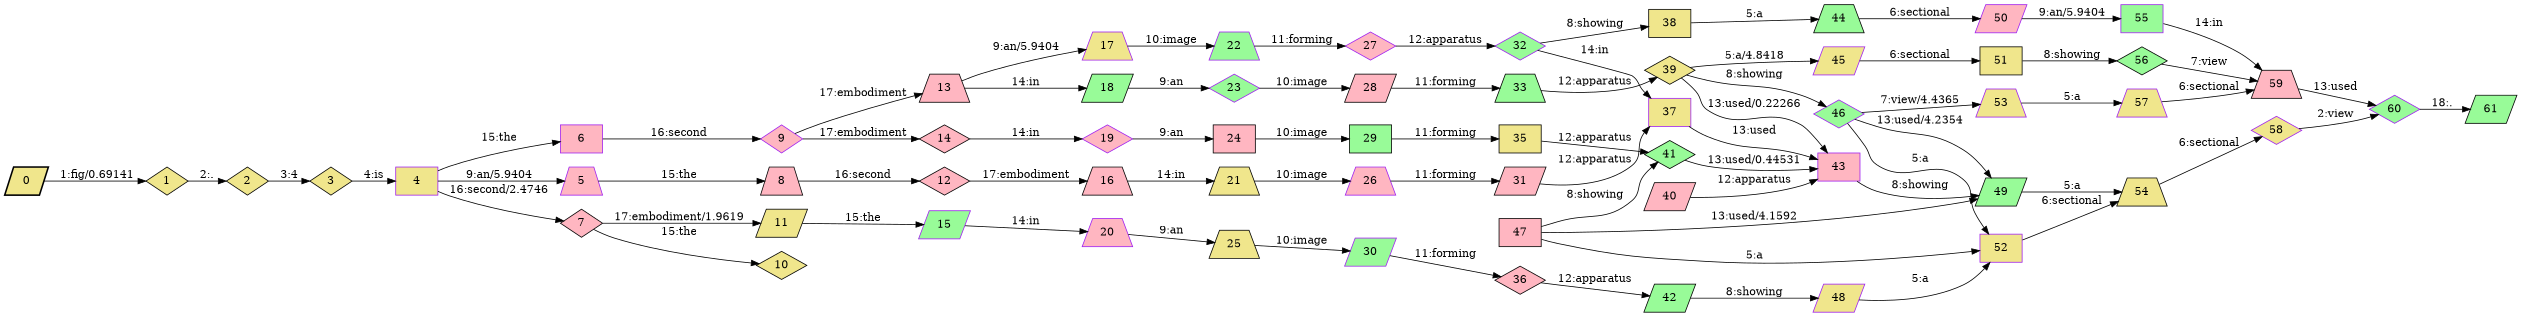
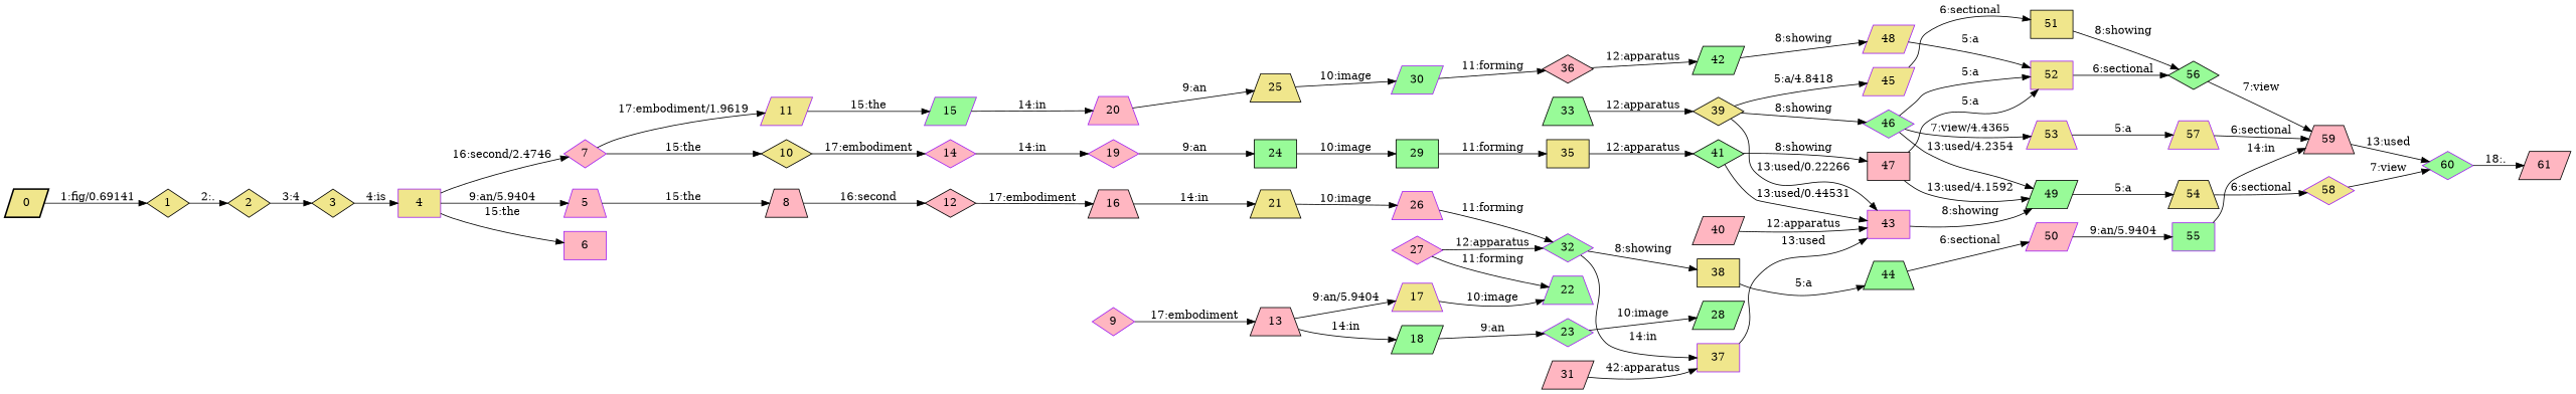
  digraph {
    nodesep=0.25
    rankdir=LR
    ranksep=0.4
    node [color=black fillcolor=khaki fontsize=14 shape=diamond style="solid,filled"]
    edge [fontsize=14]
    n1 [label=0 shape=parallelogram style="bold,filled"]
    n2 [label=1]
    n3 [label=2]
    n4 [label=3]
    n5 [color=purple label=4 shape=box]
    n6 [color=purple fillcolor=lightpink label=5 shape=trapezium]
    n7 [color=purple fillcolor=lightpink label=6 shape=box]
-   n8 [fillcolor=lightpink label=7]
+   n8 [color=purple fillcolor=lightpink label=7]
    n9 [fillcolor=lightpink label=8 shape=trapezium]
    n10 [color=purple fillcolor=lightpink label=9]
    n11 [label=10]
-   n12 [label=11 shape=parallelogram]
+   n12 [color=purple label=11 shape=parallelogram]
    n13 [fillcolor=lightpink label=12]
    n14 [fillcolor=lightpink label=13 shape=trapezium]
-   n15 [fillcolor=lightpink label=14]
+   n15 [color=purple fillcolor=lightpink label=14]
    n16 [color=purple fillcolor=palegreen label=15 shape=parallelogram]
    n17 [fillcolor=lightpink label=16 shape=trapezium]
    n18 [color=purple label=17 shape=trapezium]
    n19 [fillcolor=palegreen label=18 shape=parallelogram]
    n20 [color=purple fillcolor=lightpink label=19]
    n21 [color=purple fillcolor=lightpink label=20 shape=trapezium]
    n22 [label=21 shape=trapezium]
    n23 [color=purple fillcolor=palegreen label=22 shape=trapezium]
    n24 [color=purple fillcolor=palegreen label=23]
-   n25 [fillcolor=lightpink label=24 shape=box]
+   n25 [fillcolor=palegreen label=24 shape=box]
    n26 [label=25 shape=trapezium]
    n27 [color=purple fillcolor=lightpink label=26 shape=trapezium]
    n28 [color=purple fillcolor=lightpink label=27]
-   n29 [fillcolor=lightpink label=28 shape=parallelogram]
+   n29 [fillcolor=palegreen label=28 shape=parallelogram]
    n30 [fillcolor=palegreen label=29 shape=box]
    n31 [color=purple fillcolor=palegreen label=30 shape=parallelogram]
    n32 [fillcolor=lightpink label=31 shape=parallelogram]
    n33 [color=purple fillcolor=palegreen label=32]
    n34 [fillcolor=palegreen label=33 shape=trapezium]
    n35 [label=35 shape=box]
    n36 [fillcolor=lightpink label=36]
    n37 [color=purple label=37 shape=box]
    n38 [label=38 shape=box]
    n39 [label=39]
    n40 [fillcolor=palegreen label=41]
    n41 [fillcolor=palegreen label=42 shape=parallelogram]
    n42 [color=purple fillcolor=lightpink label=43 shape=box]
    n43 [fillcolor=palegreen label=44 shape=trapezium]
    n44 [color=purple label=45 shape=parallelogram]
    n45 [color=purple fillcolor=palegreen label=46]
    n46 [fillcolor=lightpink label=40 shape=parallelogram]
    n47 [fillcolor=lightpink label=47 shape=box]
    n48 [color=purple label=48 shape=parallelogram]
    n49 [fillcolor=palegreen label=49 shape=parallelogram]
    n50 [color=purple fillcolor=lightpink label=50 shape=parallelogram]
    n51 [label=51 shape=box]
    n52 [color=purple label=52 shape=box]
    n53 [color=purple label=53 shape=trapezium]
    n54 [label=54 shape=trapezium]
    n55 [color=purple fillcolor=palegreen label=55 shape=box]
    n56 [fillcolor=palegreen label=56]
    n57 [color=purple label=57 shape=trapezium]
    n58 [color=purple label=58]
    n59 [fillcolor=lightpink label=59 shape=trapezium]
    n60 [color=purple fillcolor=palegreen label=60]
-   n61 [fillcolor=palegreen label=61 shape=parallelogram]
+   n61 [fillcolor=lightpink label=61 shape=parallelogram]
    n1 -> n2 [label="1:fig/0.69141"]
    n2 -> n3 [label="2:."]
    n3 -> n4 [label="3:4"]
    n4 -> n5 [label="4:is"]
    n5 -> n6 [label="9:an/5.9404"]
    n5 -> n7 [label="15:the"]
    n5 -> n8 [label="16:second/2.4746"]
    n6 -> n9 [label="15:the"]
-   n7 -> n10 [label="16:second"]
    n8 -> n11 [label="15:the"]
    n8 -> n12 [label="17:embodiment/1.9619"]
    n9 -> n13 [label="16:second"]
    n10 -> n14 [label="17:embodiment"]
-   n10 -> n15 [label="17:embodiment"]
+   n11 -> n15 [label="17:embodiment"]
    n12 -> n16 [label="15:the"]
    n13 -> n17 [label="17:embodiment"]
    n14 -> n18 [label="9:an/5.9404"]
    n14 -> n19 [label="14:in"]
    n15 -> n20 [label="14:in"]
    n16 -> n21 [label="14:in"]
    n17 -> n22 [label="14:in"]
    n18 -> n23 [label="10:image"]
    n19 -> n24 [label="9:an"]
    n20 -> n25 [label="9:an"]
    n21 -> n26 [label="9:an"]
    n22 -> n27 [label="10:image"]
-   n23 -> n28 [label="11:forming"]
+   n28 -> n23 [label="11:forming"]
    n24 -> n29 [label="10:image"]
    n25 -> n30 [label="10:image"]
    n26 -> n31 [label="10:image"]
-   n27 -> n32 [label="11:forming"]
+   n27 -> n33 [label="11:forming"]
    n28 -> n33 [label="12:apparatus"]
-   n29 -> n34 [label="11:forming"]
    n30 -> n35 [label="11:forming"]
    n31 -> n36 [label="11:forming"]
-   n32 -> n37 [label="12:apparatus"]
+   n32 -> n37 [label="42:apparatus"]
    n33 -> n37 [label="14:in"]
    n33 -> n38 [label="8:showing"]
    n34 -> n39 [label="12:apparatus"]
    n35 -> n40 [label="12:apparatus"]
    n36 -> n41 [label="12:apparatus"]
    n37 -> n42 [label="13:used"]
    n38 -> n43 [label="5:a"]
    n39 -> n42 [label="13:used/0.22266"]
    n39 -> n44 [label="5:a/4.8418"]
    n39 -> n45 [label="8:showing"]
    n40 -> n42 [label="13:used/0.44531"]
-   n47 -> n40 [label="8:showing"]
+   n40 -> n47 [label="8:showing"]
    n41 -> n48 [label="8:showing"]
    n42 -> n49 [label="8:showing"]
    n43 -> n50 [label="6:sectional"]
    n44 -> n51 [label="6:sectional"]
    n45 -> n49 [label="13:used/4.2354"]
    n45 -> n52 [label="5:a"]
    n45 -> n53 [label="7:view/4.4365"]
    n46 -> n42 [label="12:apparatus"]
    n47 -> n49 [label="13:used/4.1592"]
    n47 -> n52 [label="5:a"]
    n48 -> n52 [label="5:a"]
    n49 -> n54 [label="5:a"]
    n50 -> n55 [label="9:an/5.9404"]
    n51 -> n56 [label="8:showing"]
-   n52 -> n54 [label="6:sectional"]
+   n52 -> n56 [label="6:sectional"]
    n53 -> n57 [label="5:a"]
    n54 -> n58 [label="6:sectional"]
    n55 -> n59 [label="14:in"]
    n56 -> n59 [label="7:view"]
    n57 -> n59 [label="6:sectional"]
-   n58 -> n60 [label="2:view"]
+   n58 -> n60 [label="7:view"]
    n59 -> n60 [label="13:used"]
    n60 -> n61 [label="18:."]
  }
